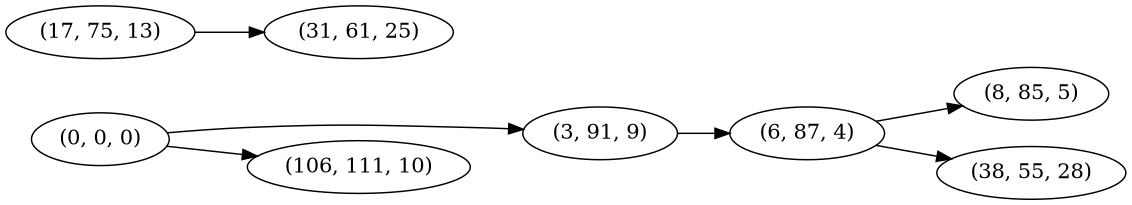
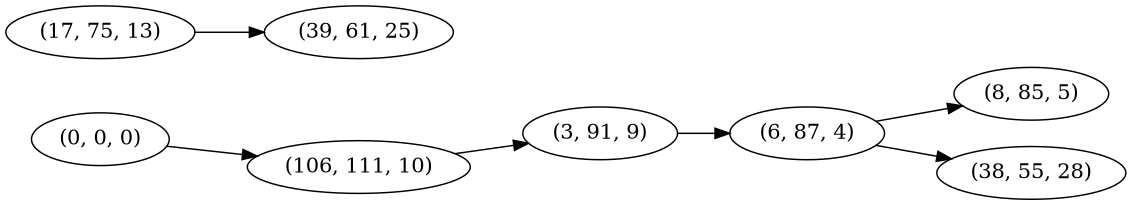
  digraph {
    rankdir=LR
    n1 [label="(3, 91, 9)"]
    "(0, 0, 0)"
    "(106, 111, 10)"
    "(6, 87, 4)"
    "(8, 85, 5)"
    "(38, 55, 28)"
    "(17, 75, 13)"
-   "(31, 61, 25)"
+   "(31, 61, 25)" [label="(39, 61, 25)"]
    n1 -> "(6, 87, 4)"
-   "(0, 0, 0)" -> n1
+   "(106, 111, 10)" -> n1
    "(0, 0, 0)" -> "(106, 111, 10)"
    "(6, 87, 4)" -> "(8, 85, 5)"
    "(6, 87, 4)" -> "(38, 55, 28)"
    "(17, 75, 13)" -> "(31, 61, 25)"
  }
